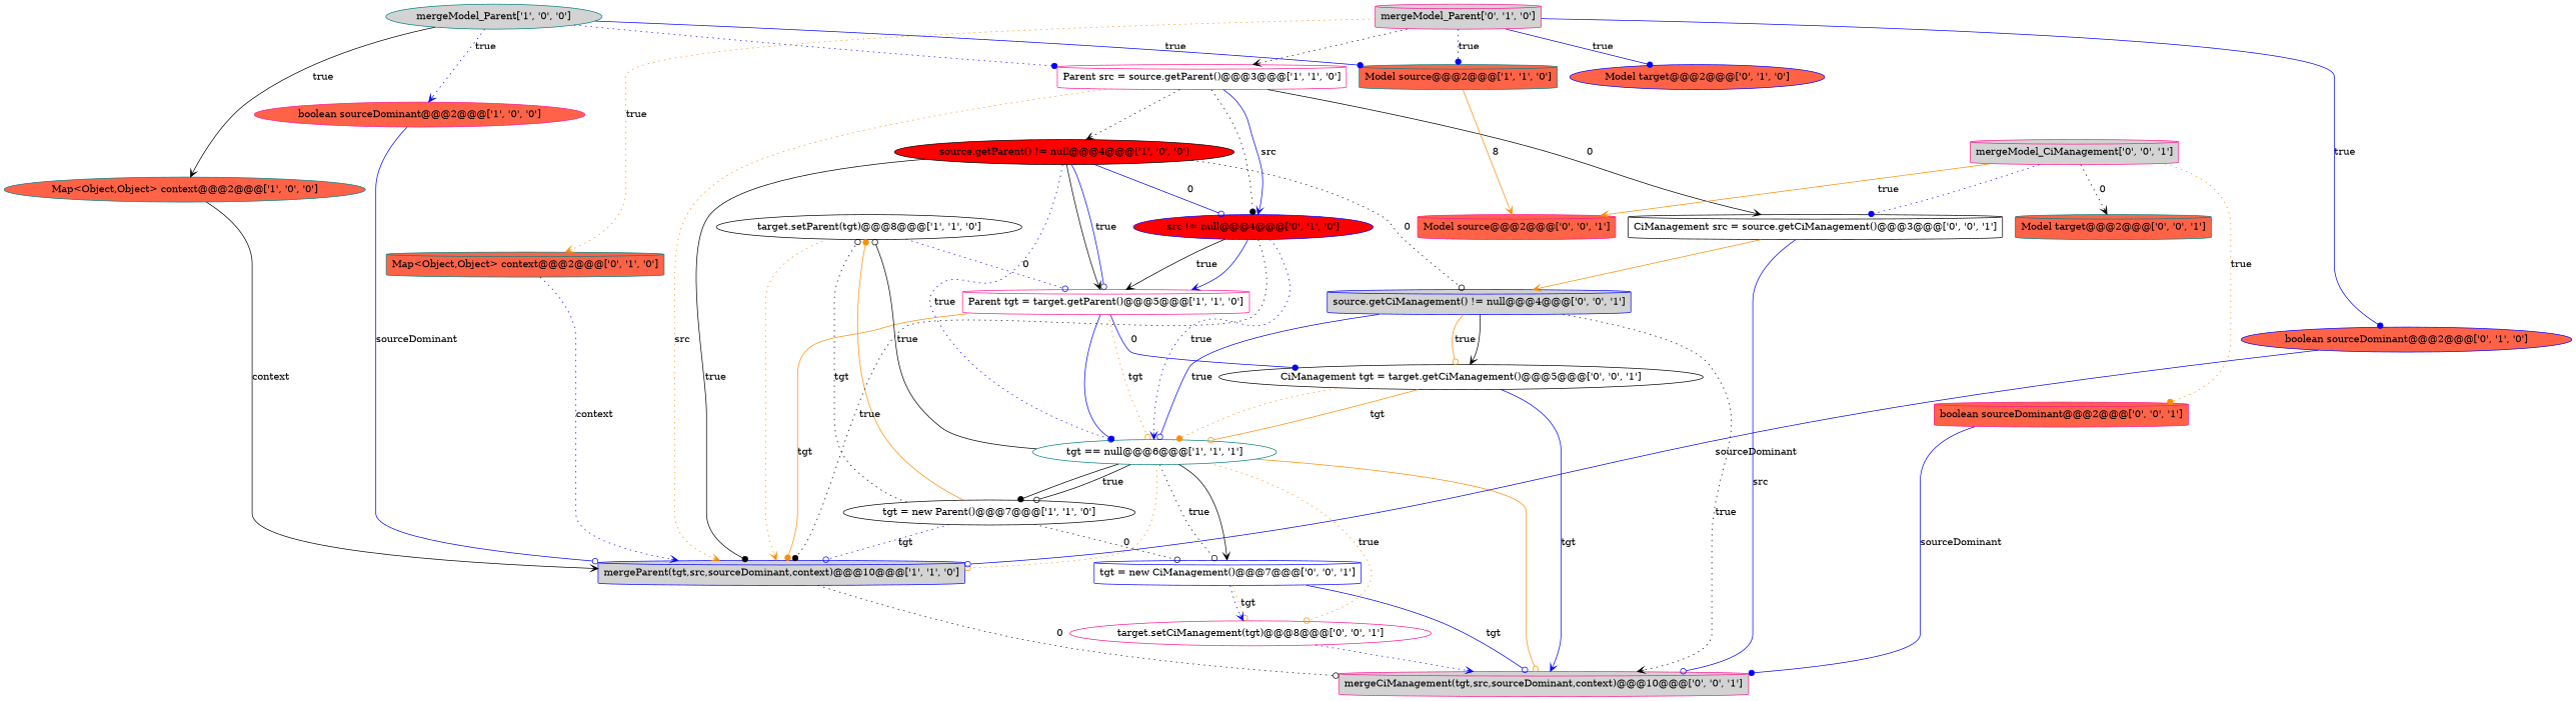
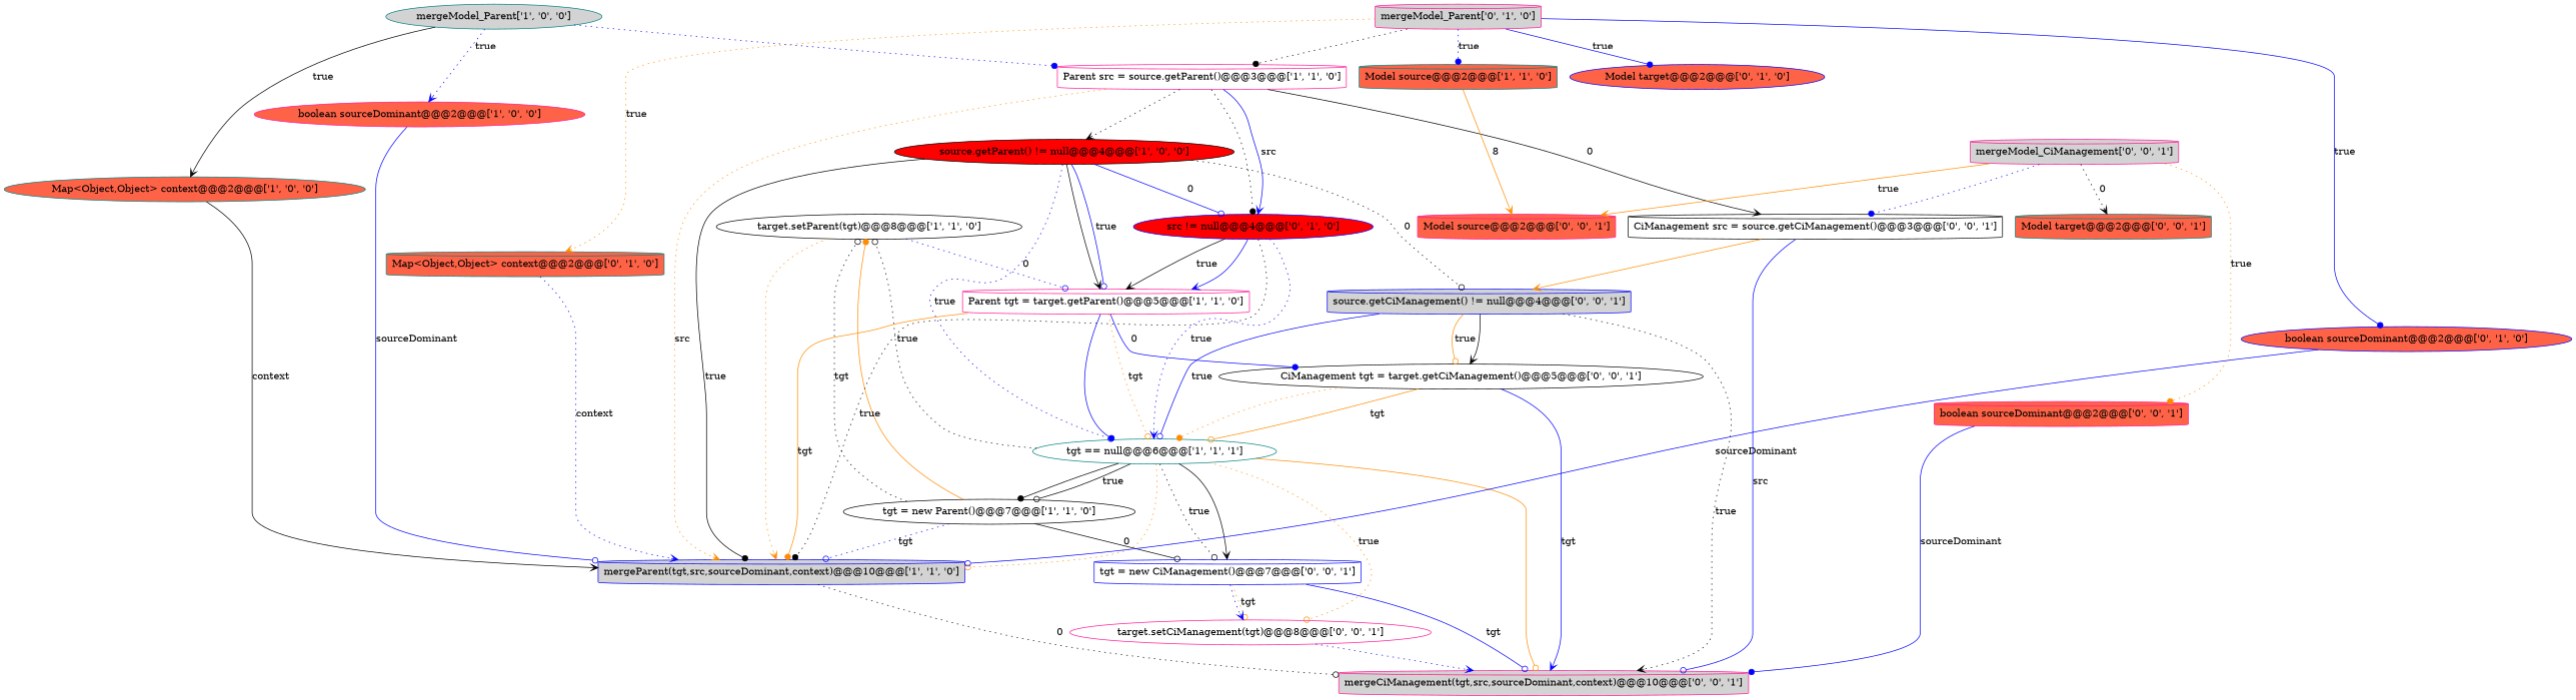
  digraph {
    node [color=deeppink fillcolor=tomato shape=cylinder style=filled]
    edge [arrowhead=vee color=blue style=solid]
    n1 [label="boolean sourceDominant@@@2@@@['0', '0', '1']"]
    n2 [fillcolor=lightgray label="mergeCiManagement(tgt,src,sourceDominant,context)@@@10@@@['0', '0', '1']"]
    n3 [color=black fillcolor=white label="target.setParent(tgt)@@@8@@@['1', '1', '0']" shape=ellipse]
    n4 [color=blue fillcolor=lightgray label="mergeParent(tgt,src,sourceDominant,context)@@@10@@@['1', '1', '0']"]
    n5 [fillcolor=white label="Parent tgt = target.getParent()@@@5@@@['1', '1', '0']"]
    n6 [fillcolor=white label="target.setCiManagement(tgt)@@@8@@@['0', '0', '1']" shape=ellipse]
    n7 [color=teal label="Map<Object,Object> context@@@2@@@['0', '1', '0']"]
    n8 [color=teal fillcolor=white label="tgt == null@@@6@@@['1', '1', '1']" shape=ellipse]
    n9 [color=black fillcolor=white label="CiManagement tgt = target.getCiManagement()@@@5@@@['0', '0', '1']" shape=ellipse]
    n10 [color=black fillcolor=white label="tgt = new Parent()@@@7@@@['1', '1', '0']" shape=ellipse]
    n11 [color=blue fillcolor=white label="tgt = new CiManagement()@@@7@@@['0', '0', '1']"]
    n12 [color=blue label="boolean sourceDominant@@@2@@@['0', '1', '0']" shape=ellipse]
    n13 [label="boolean sourceDominant@@@2@@@['1', '0', '0']" shape=ellipse]
    n14 [fillcolor=white label="Parent src = source.getParent()@@@3@@@['1', '1', '0']"]
    n15 [color=black fillcolor=red label="source.getParent() != null@@@4@@@['1', '0', '0']" shape=ellipse]
    n16 [color=blue fillcolor=red label="src != null@@@4@@@['0', '1', '0']" shape=ellipse]
    n17 [color=black fillcolor=white label="CiManagement src = source.getCiManagement()@@@3@@@['0', '0', '1']"]
    n18 [color=blue fillcolor=lightgray label="source.getCiManagement() != null@@@4@@@['0', '0', '1']"]
    n19 [fillcolor=lightgray label="mergeModel_CiManagement['0', '0', '1']"]
    n20 [color=teal label="Model target@@@2@@@['0', '0', '1']"]
    n21 [label="Model source@@@2@@@['0', '0', '1']"]
    n22 [color=teal label="Map<Object,Object> context@@@2@@@['1', '0', '0']" shape=ellipse]
    n23 [color=teal fillcolor=lightgray label="mergeModel_Parent['1', '0', '0']" shape=ellipse]
    n24 [color=teal label="Model source@@@2@@@['1', '1', '0']"]
    n25 [color=blue label="Model target@@@2@@@['0', '1', '0']" shape=ellipse]
    n26 [fillcolor=lightgray label="mergeModel_Parent['0', '1', '0']"]
    n1 -> n2 [arrowhead=dot label=sourceDominant]
    n3 -> n4 [color=darkorange style=dotted]
    n3 -> n5 [arrowhead=odot label=0 style=dotted]
    n4 -> n2 [arrowhead=odot color=black label=0 style=dotted]
    n5 -> n4 [arrowhead=dot color=darkorange label=tgt]
    n5 -> n8 [arrowhead=dot]
    n5 -> n8 [arrowhead=odot color=darkorange label=tgt style=dotted]
    n5 -> n9 [arrowhead=dot label=0]
    n6 -> n2 [style=dotted]
    n7 -> n4 [label=context style=dotted]
    n8 -> n2 [arrowhead=odot color=darkorange]
-   n8 -> n3 [arrowhead=odot color=black label=true]
+   n8 -> n3 [arrowhead=odot color=black label=true style=dotted]
    n8 -> n4 [arrowhead=odot color=darkorange style=dotted]
    n8 -> n6 [arrowhead=odot color=darkorange label=true style=dotted]
    n8 -> n10 [arrowhead=dot color=black]
    n8 -> n10 [arrowhead=odot color=black label=true]
    n8 -> n11 [color=black]
    n8 -> n11 [arrowhead=odot color=black label=true style=dotted]
    n9 -> n2 [label=tgt]
    n9 -> n8 [arrowhead=odot color=darkorange label=tgt]
    n9 -> n8 [arrowhead=dot color=darkorange style=dotted]
    n10 -> n3 [arrowhead=odot color=black label=tgt style=dotted]
    n10 -> n3 [arrowhead=dot color=darkorange]
    n10 -> n4 [arrowhead=odot label=tgt style=dotted]
-   n10 -> n11 [arrowhead=odot color=black label=0 style=dotted]
+   n10 -> n11 [arrowhead=odot color=black label=0]
    n11 -> n2 [arrowhead=odot label=tgt]
    n11 -> n6 [arrowhead=odot color=darkorange label=tgt style=dotted]
    n11 -> n6 [style=dotted]
    n12 -> n4 [arrowhead=odot label=sourceDominant]
    n13 -> n4 [arrowhead=odot label=sourceDominant]
    n14 -> n4 [color=darkorange label=src style=dotted]
    n14 -> n15 [color=black style=dotted]
    n14 -> n16 [arrowhead=dot color=black style=dotted]
    n14 -> n16 [label=src]
    n14 -> n17 [color=black label=0]
    n15 -> n4 [arrowhead=dot color=black label=true]
    n15 -> n5 [arrowhead=odot label=true]
    n15 -> n5 [color=black]
    n15 -> n8 [arrowhead=odot label=true style=dotted]
    n15 -> n16 [arrowhead=odot label=0]
    n15 -> n18 [arrowhead=odot color=black label=0 style=dotted]
    n16 -> n4 [arrowhead=dot color=black label=true style=dotted]
    n16 -> n5 [color=black label=true]
    n16 -> n5
    n16 -> n8 [label=true style=dotted]
    n17 -> n2 [arrowhead=odot label=src]
    n17 -> n18 [color=darkorange]
    n18 -> n2 [color=black label=true style=dotted]
    n18 -> n8 [arrowhead=odot label=true]
    n18 -> n9 [arrowhead=odot color=darkorange label=true]
    n18 -> n9 [color=black]
    n19 -> n1 [arrowhead=dot color=darkorange label=true style=dotted]
    n19 -> n17 [arrowhead=dot style=dotted]
    n19 -> n20 [color=black label=0 style=dotted]
    n19 -> n21 [color=darkorange label=true]
    n22 -> n4 [color=black label=context]
    n23 -> n13 [label=true style=dotted]
    n23 -> n14 [arrowhead=dot style=dotted]
    n23 -> n22 [color=black label=true]
-   n23 -> n24 [arrowhead=dot label=true]
    n24 -> n21 [color=darkorange label=8]
    n26 -> n7 [color=darkorange label=true style=dotted]
    n26 -> n12 [arrowhead=dot label=true]
-   n26 -> n14 [color=black style=dotted]
+   n26 -> n14 [arrowhead=dot color=black style=dotted]
    n26 -> n24 [arrowhead=dot label=true style=dotted]
    n26 -> n25 [arrowhead=dot label=true]
  }
